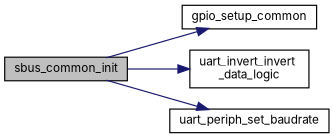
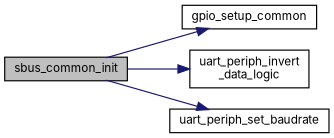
  digraph {
    fontname=Inter
    rankdir=LR
    node [color=black fillcolor=white fontname=Inter fontsize=10 shape=record style=filled]
    edge [color=midnightblue fontname=Inter fontsize=10 labelfontname=FreeSans labelfontsize=10 style=solid]
    n1 [fillcolor=grey75 fontcolor=black height=0.2 label=sbus_common_init width=0.4]
    n2 [height=0.2 label=gpio_setup_common width=0.4]
-   n3 [height=0.2 label="uart_invert_invert\l_data_logic" width=0.4]
+   n3 [height=0.2 label="uart_periph_invert\l_data_logic" width=0.4]
    n4 [height=0.2 label=uart_periph_set_baudrate width=0.4]
    n1 -> n2
    n1 -> n3
    n1 -> n4
  }
